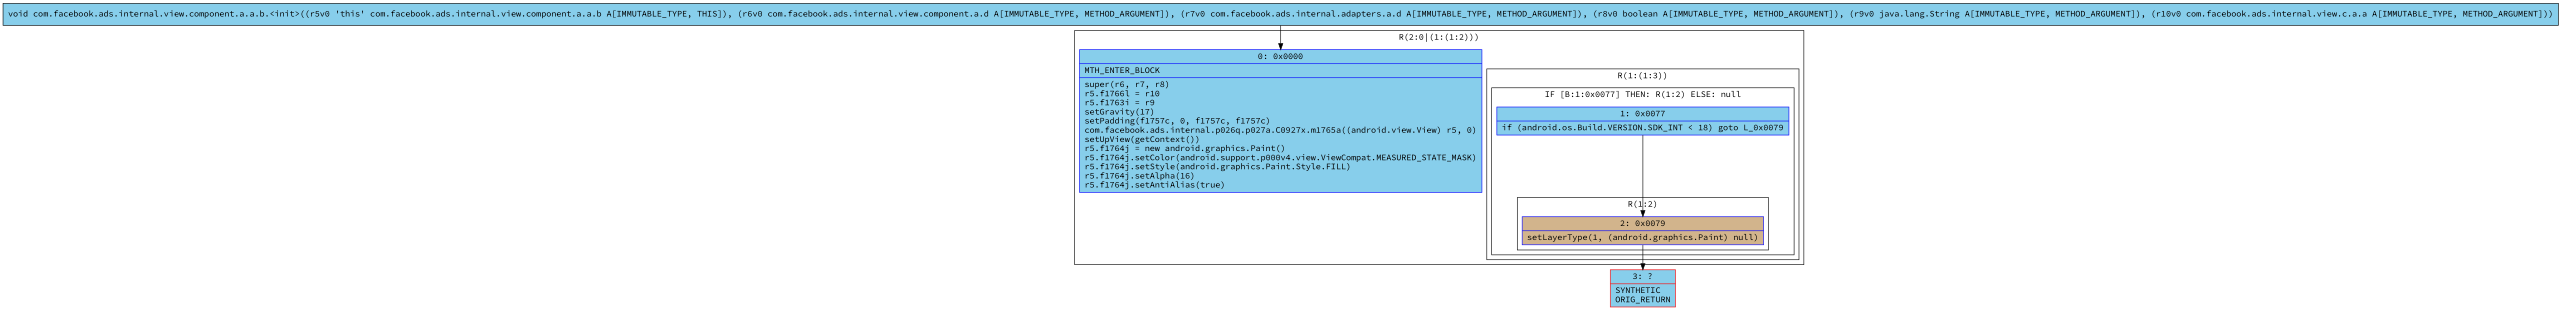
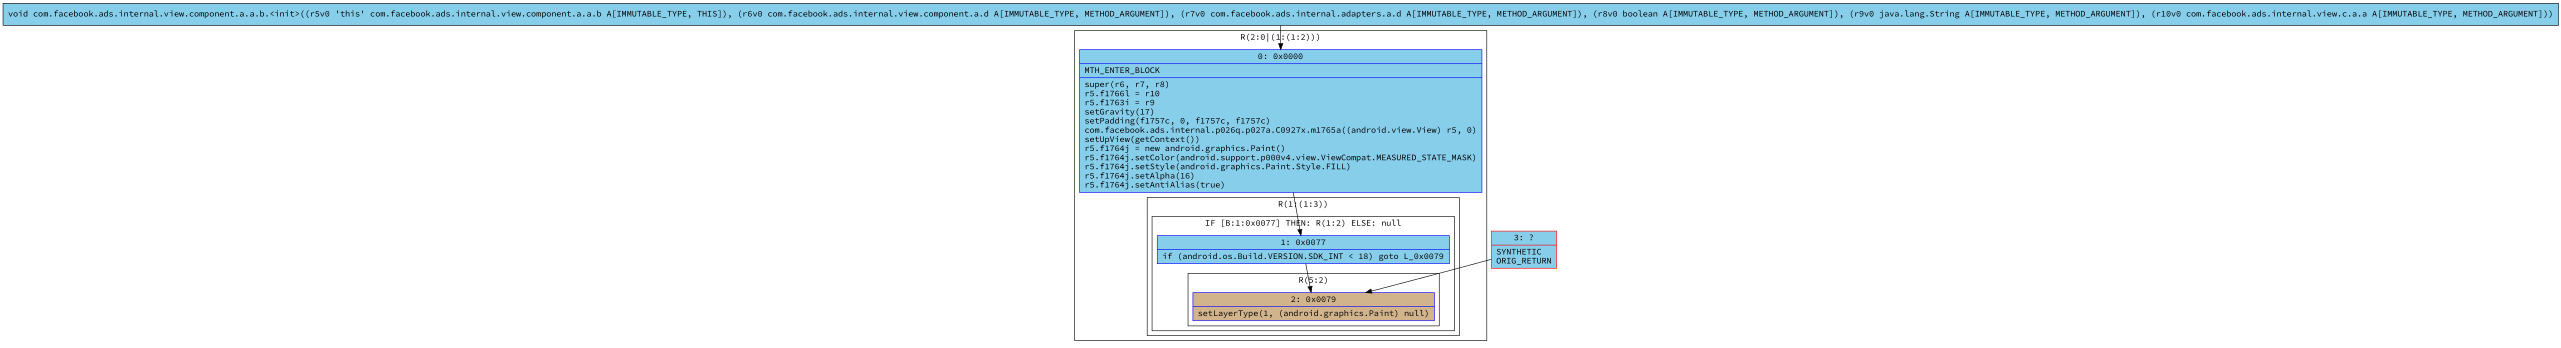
  digraph {
    fontname="Source Code Pro"
    node [color=blue fillcolor=skyblue fontname="Source Code Pro" shape=record style=filled]
    edge [fontname="Source Code Pro"]
    n1 [fillcolor=tan label="{2\:\ 0x0079|setLayerType(1, (android.graphics.Paint) null)\l}"]
    n2 [label="{1\:\ 0x0077|if (android.os.Build.VERSION.SDK_INT \< 18) goto L_0x0079\l}"]
    n3 [label="{0\:\ 0x0000|MTH_ENTER_BLOCK\l|super(r6, r7, r8)\lr5.f1766l = r10\lr5.f1763i = r9\lsetGravity(17)\lsetPadding(f1757c, 0, f1757c, f1757c)\lcom.facebook.ads.internal.p026q.p027a.C0927x.m1765a((android.view.View) r5, 0)\lsetUpView(getContext())\lr5.f1764j = new android.graphics.Paint()\lr5.f1764j.setColor(android.support.p000v4.view.ViewCompat.MEASURED_STATE_MASK)\lr5.f1764j.setStyle(android.graphics.Paint.Style.FILL)\lr5.f1764j.setAlpha(16)\lr5.f1764j.setAntiAlias(true)\l}"]
    n4 [color=red label="{3\:\ ?|SYNTHETIC\lORIG_RETURN\l}"]
    n5 [label="{void com.facebook.ads.internal.view.component.a.a.b.\<init\>((r5v0 'this' com.facebook.ads.internal.view.component.a.a.b A[IMMUTABLE_TYPE, THIS]), (r6v0 com.facebook.ads.internal.view.component.a.d A[IMMUTABLE_TYPE, METHOD_ARGUMENT]), (r7v0 com.facebook.ads.internal.adapters.a.d A[IMMUTABLE_TYPE, METHOD_ARGUMENT]), (r8v0 boolean A[IMMUTABLE_TYPE, METHOD_ARGUMENT]), (r9v0 java.lang.String A[IMMUTABLE_TYPE, METHOD_ARGUMENT]), (r10v0 com.facebook.ads.internal.view.c.a.a A[IMMUTABLE_TYPE, METHOD_ARGUMENT])) }" color=""]
    subgraph cluster_1 {
      label="R(2:0|(1:(1:2)))"
      n3
      subgraph cluster_2 {
        label="R(1:(1:3))"
        subgraph cluster_3 {
          label="IF [B:1:0x0077] THEN: R(1:2) ELSE: null"
          n2
          subgraph cluster_4 {
-           label="R(1:2)"
+           label="R(5:2)"
            n1
          }
        }
      }
    }
-   n1 -> n4
+   n4 -> n1
    n2 -> n1
+   n3 -> n2
    n5 -> n3
  }
